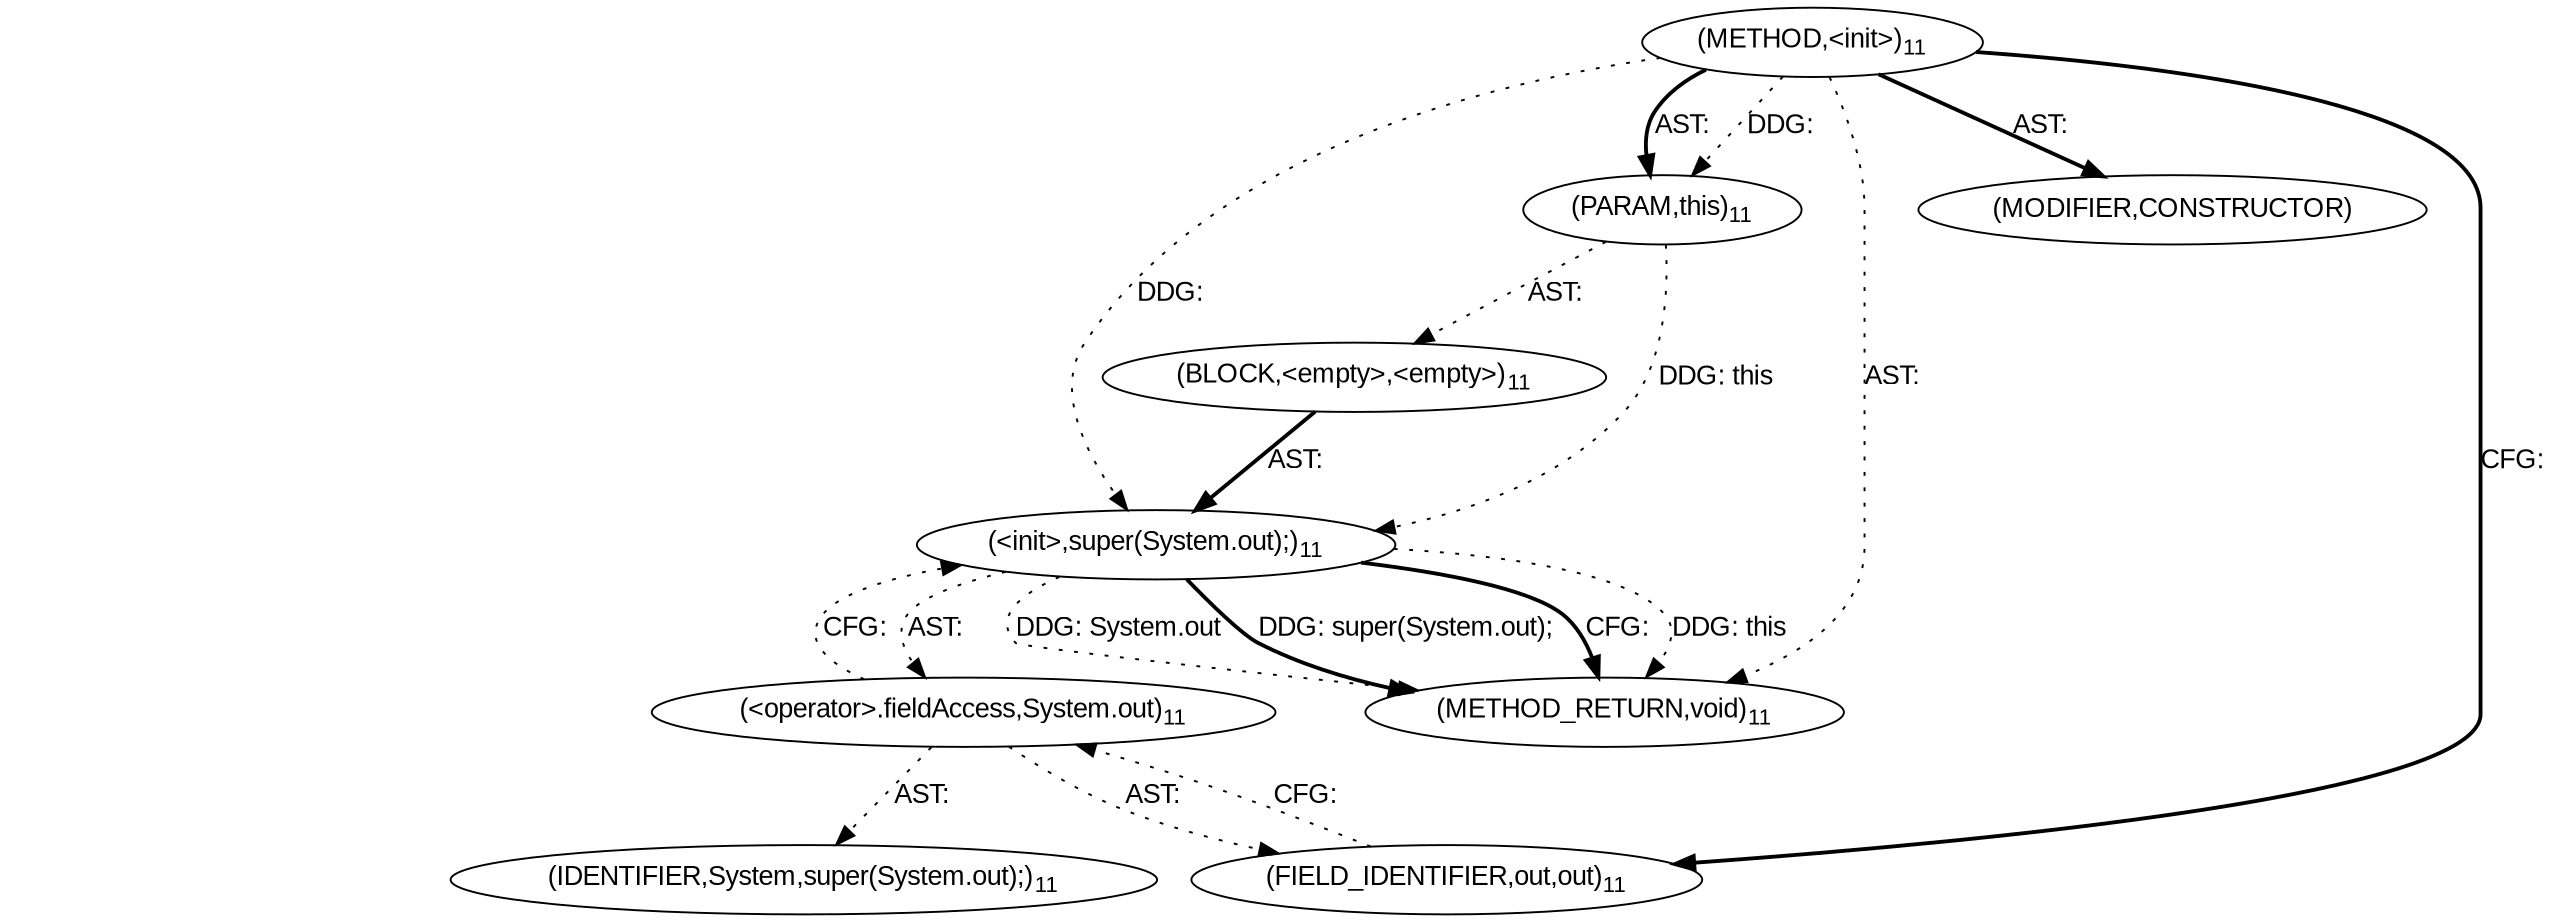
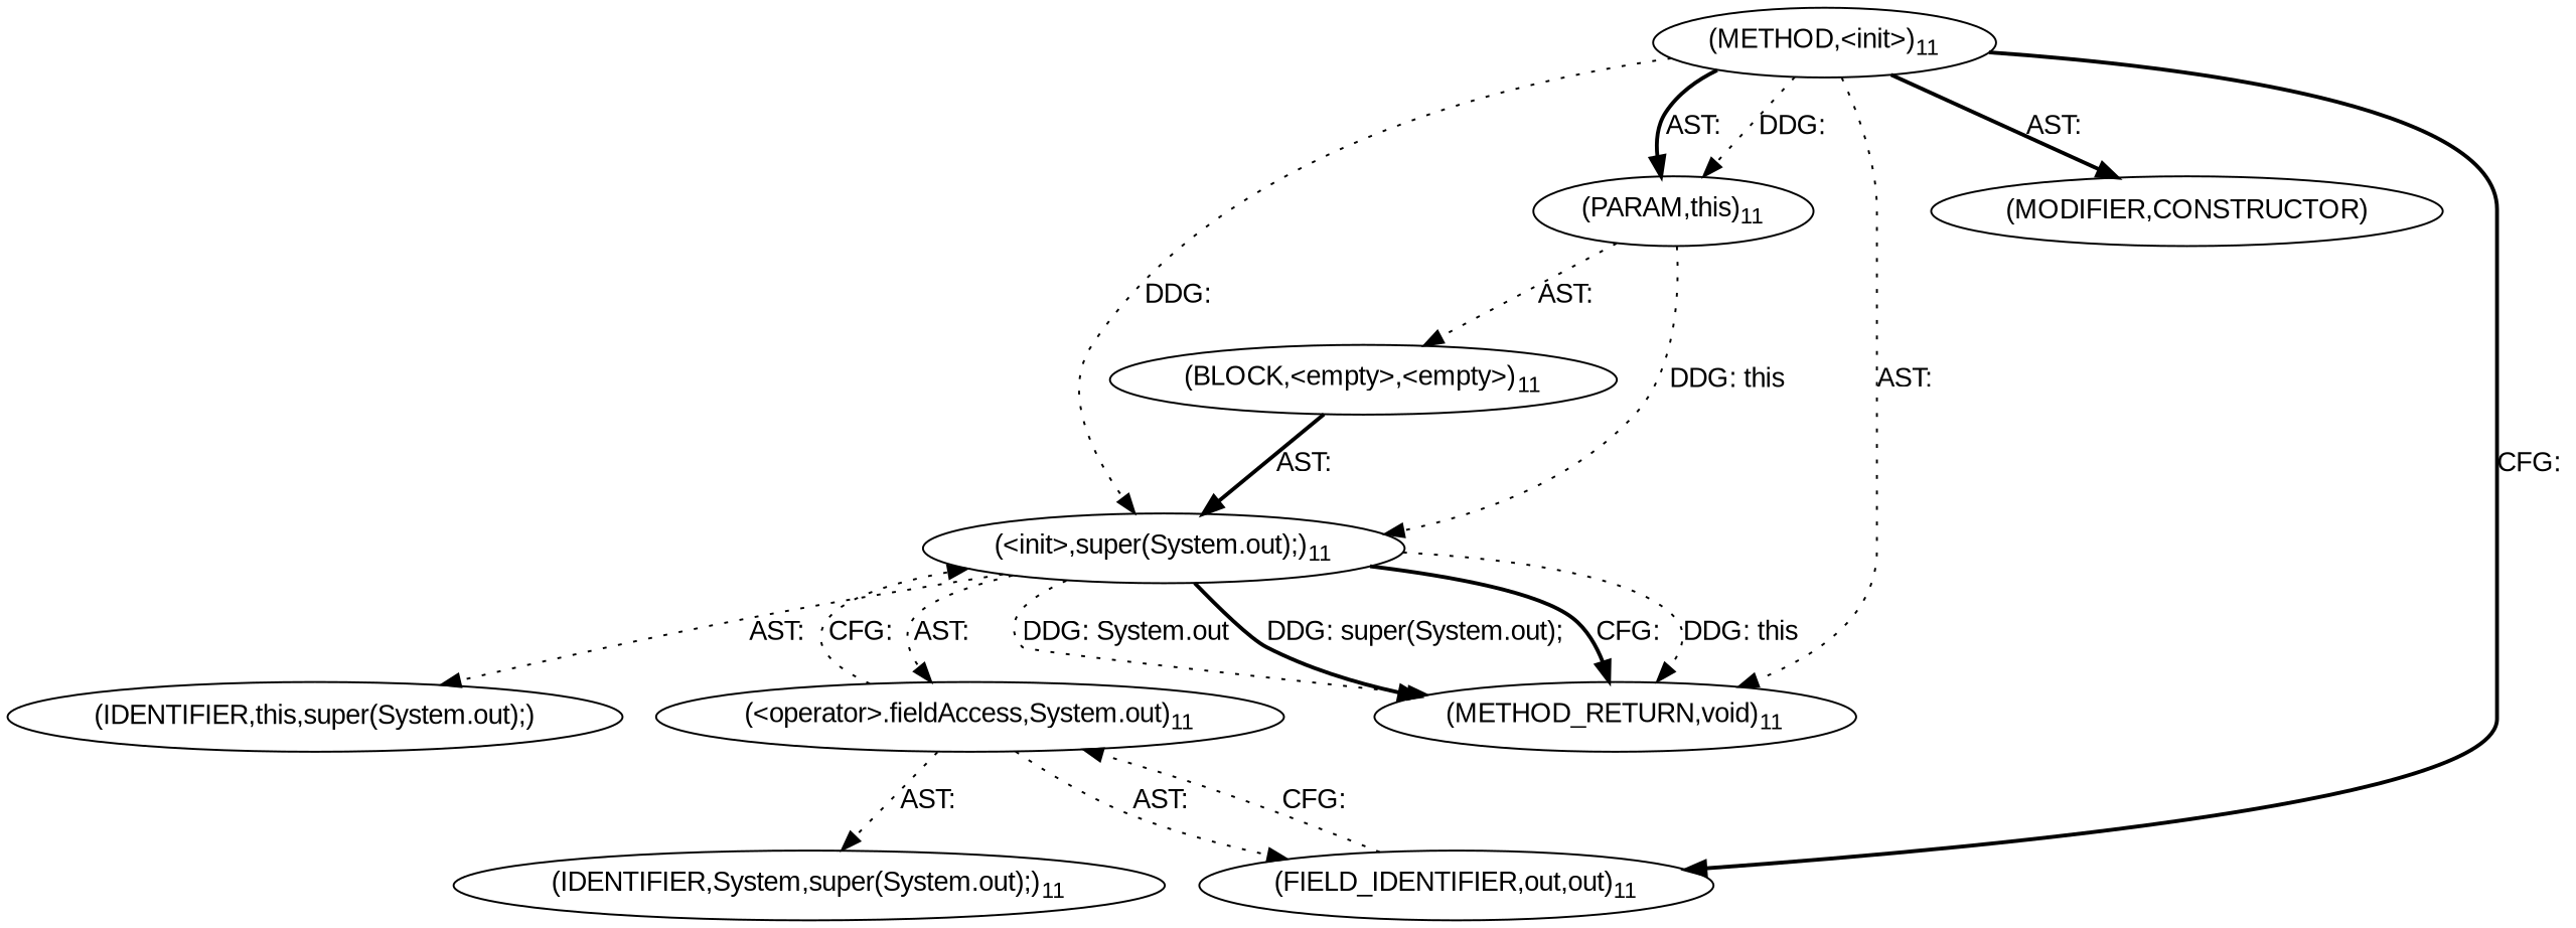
  digraph {
    fontname="Liberation Sans"
    node [fontname="Liberation Sans"]
    edge [fontname="Liberation Sans" style=dotted]
    n1 [label=<(METHOD,&lt;init&gt;)<SUB>11</SUB>>]
    n2 [label=<(PARAM,this)<SUB>11</SUB>>]
    n3 [label=<(&lt;init&gt;,super(System.out);)<SUB>11</SUB>>]
    n4 [label=<(FIELD_IDENTIFIER,out,out)<SUB>11</SUB>>]
    n5 [label=<(MODIFIER,CONSTRUCTOR)>]
    n6 [label=<(METHOD_RETURN,void)<SUB>11</SUB>>]
    n7 [label=<(BLOCK,&lt;empty&gt;,&lt;empty&gt;)<SUB>11</SUB>>]
+   n8 [label=<(IDENTIFIER,this,super(System.out);)>]
    n9 [label=<(&lt;operator&gt;.fieldAccess,System.out)<SUB>11</SUB>>]
    n10 [label=<(IDENTIFIER,System,super(System.out);)<SUB>11</SUB>>]
    n1 -> n2 [label="AST: " style=bold]
    n1 -> n2 [label="DDG: "]
    n1 -> n3 [label="DDG: "]
    n1 -> n4 [label="CFG: " style=bold]
    n1 -> n5 [label="AST: " style=bold]
    n1 -> n6 [label="AST: "]
    n2 -> n3 [label="DDG: this"]
    n2 -> n7 [label="AST: "]
    n3 -> n6 [label="CFG: " style=bold]
    n3 -> n6 [label="DDG: this"]
    n3 -> n6 [label="DDG: System.out"]
    n3 -> n6 [label="DDG: super(System.out);" style=bold]
+   n3 -> n8 [label="AST: "]
    n3 -> n9 [label="AST: "]
    n4 -> n9 [label="CFG: "]
    n7 -> n3 [label="AST: " style=bold]
    n9 -> n3 [label="CFG: "]
    n9 -> n4 [label="AST: "]
    n9 -> n10 [label="AST: "]
  }
